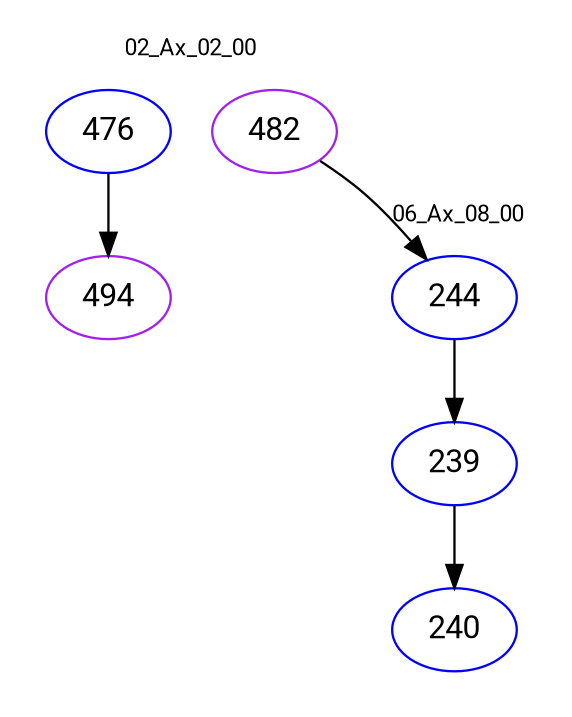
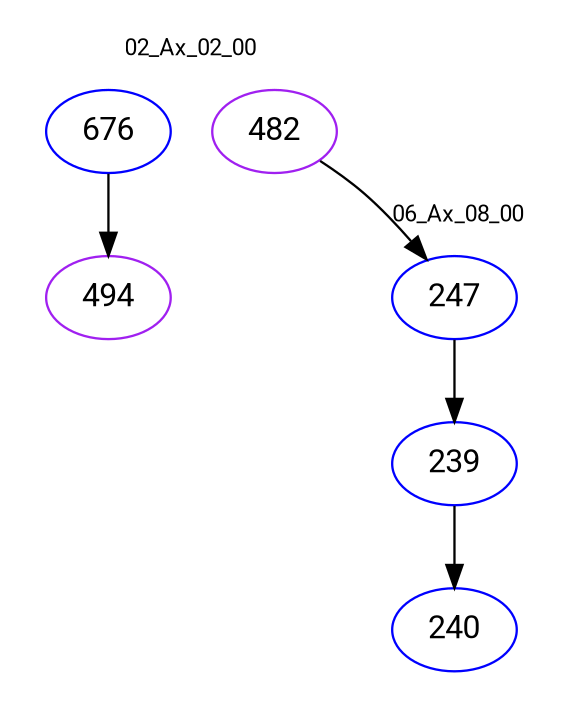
  digraph {
    fontname=Roboto
    node [color=blue fontname=Roboto]
    edge [color=black fontname=Roboto]
    n1 [color=purple label=482]
-   n2 [label=476]
+   n2 [label=676]
    n3 [color=purple label=494]
-   n4 [label=244]
+   n4 [label=247]
    n5 [label=239]
    n6 [label=240]
    subgraph cluster_1 {
      color=white
      fontsize=10
      label="02_Ax_02_00"
      n1
      n2
      n3
    }
    subgraph cluster_2 {
      color=white
      fontsize=10
      label="06_Ax_08_00"
      n4
      n5
      n6
    }
    n1 -> n4
    n2 -> n3
    n4 -> n5
    n5 -> n6
  }
